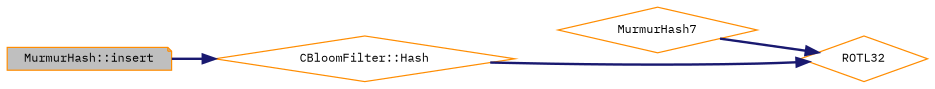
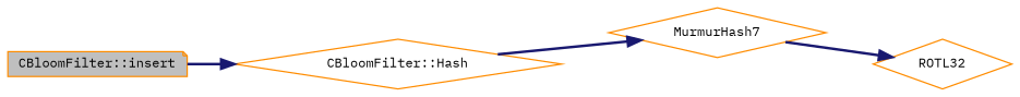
  digraph {
    fontname="IBM Plex Mono"
    rankdir=LR
    node [color=darkorange fillcolor=white fontname="IBM Plex Mono" fontsize=10 shape=diamond style=filled]
    edge [color=midnightblue fontname="IBM Plex Mono" fontsize=10 labelfontname=Helvetica labelfontsize=10 style=bold]
-   n1 [fillcolor=grey75 fontcolor=black height=0.2 label="MurmurHash::insert" shape=note width=0.4]
+   n1 [fillcolor=grey75 fontcolor=black height=0.2 label="CBloomFilter::insert" shape=note width=0.4]
    n2 [height=0.2 label="CBloomFilter::Hash" width=0.4]
    n3 [height=0.2 label=MurmurHash7 width=0.4]
    n4 [height=0.2 label=ROTL32 width=0.4]
    n1 -> n2
-   n2 -> n4
+   n2 -> n3
    n3 -> n4
  }
